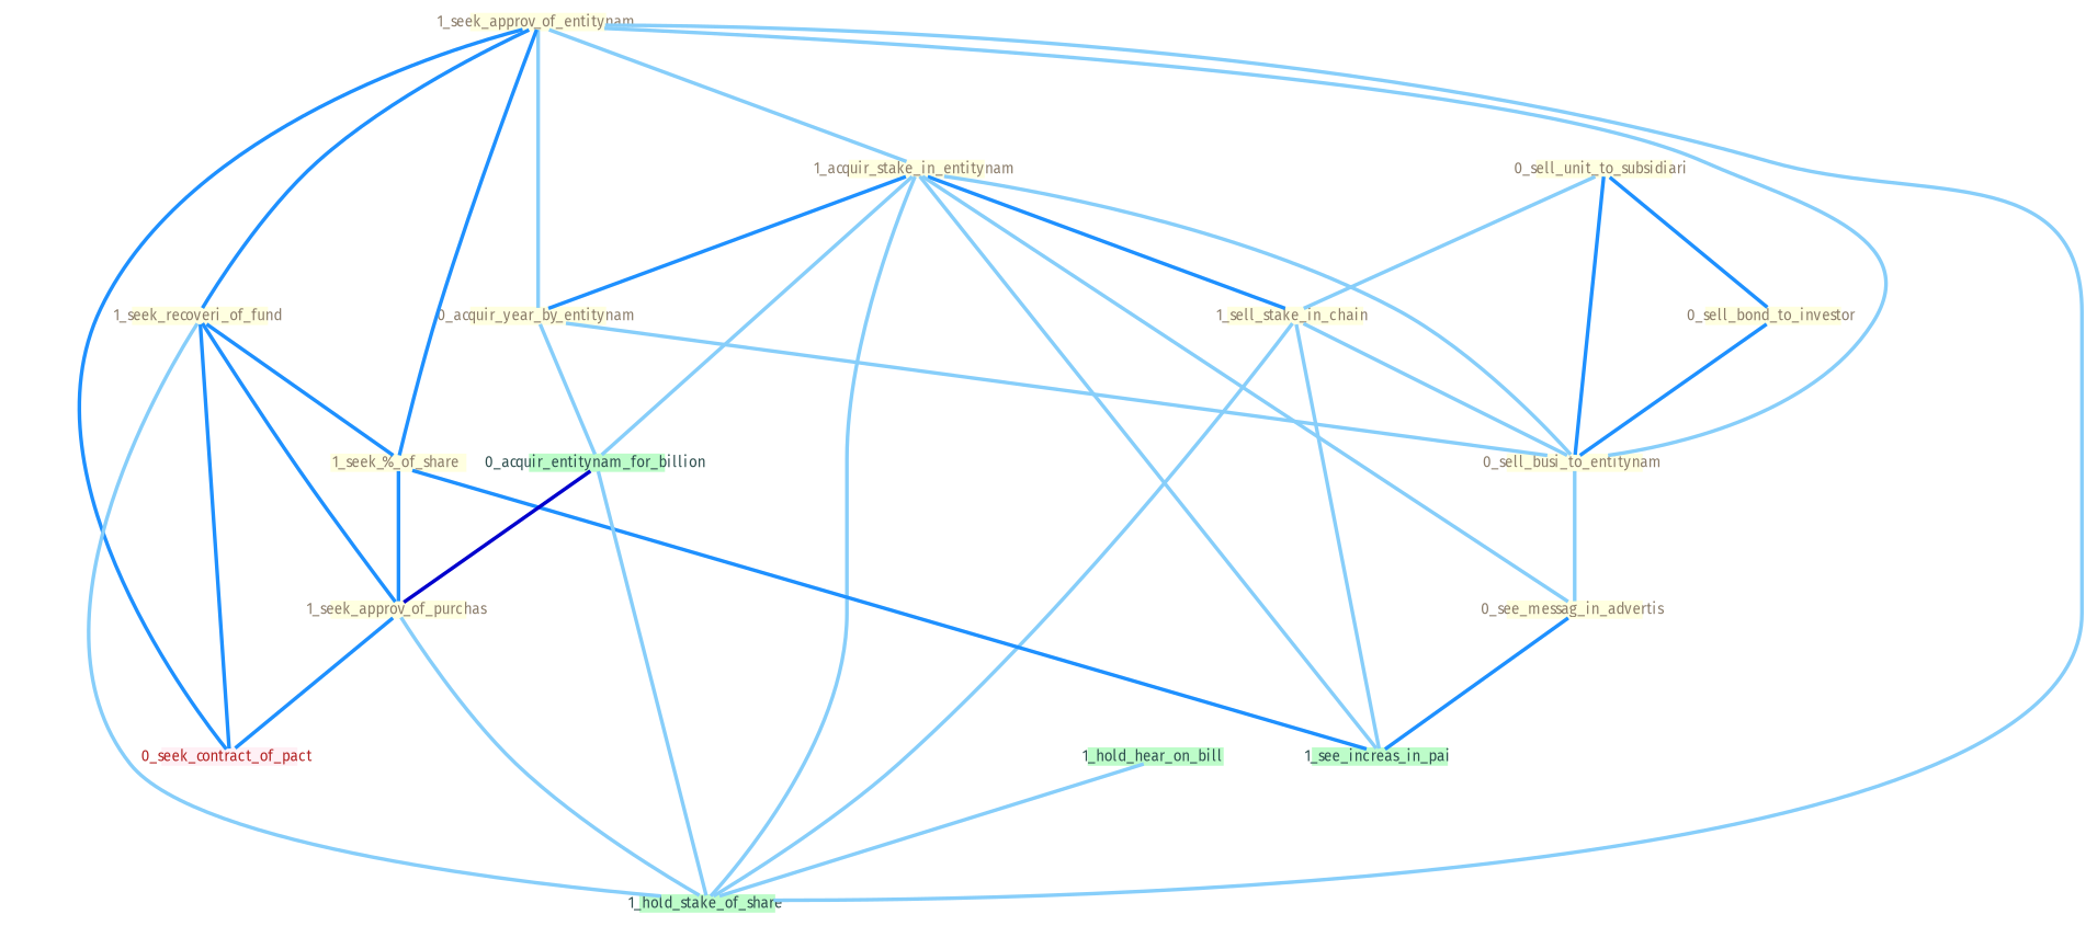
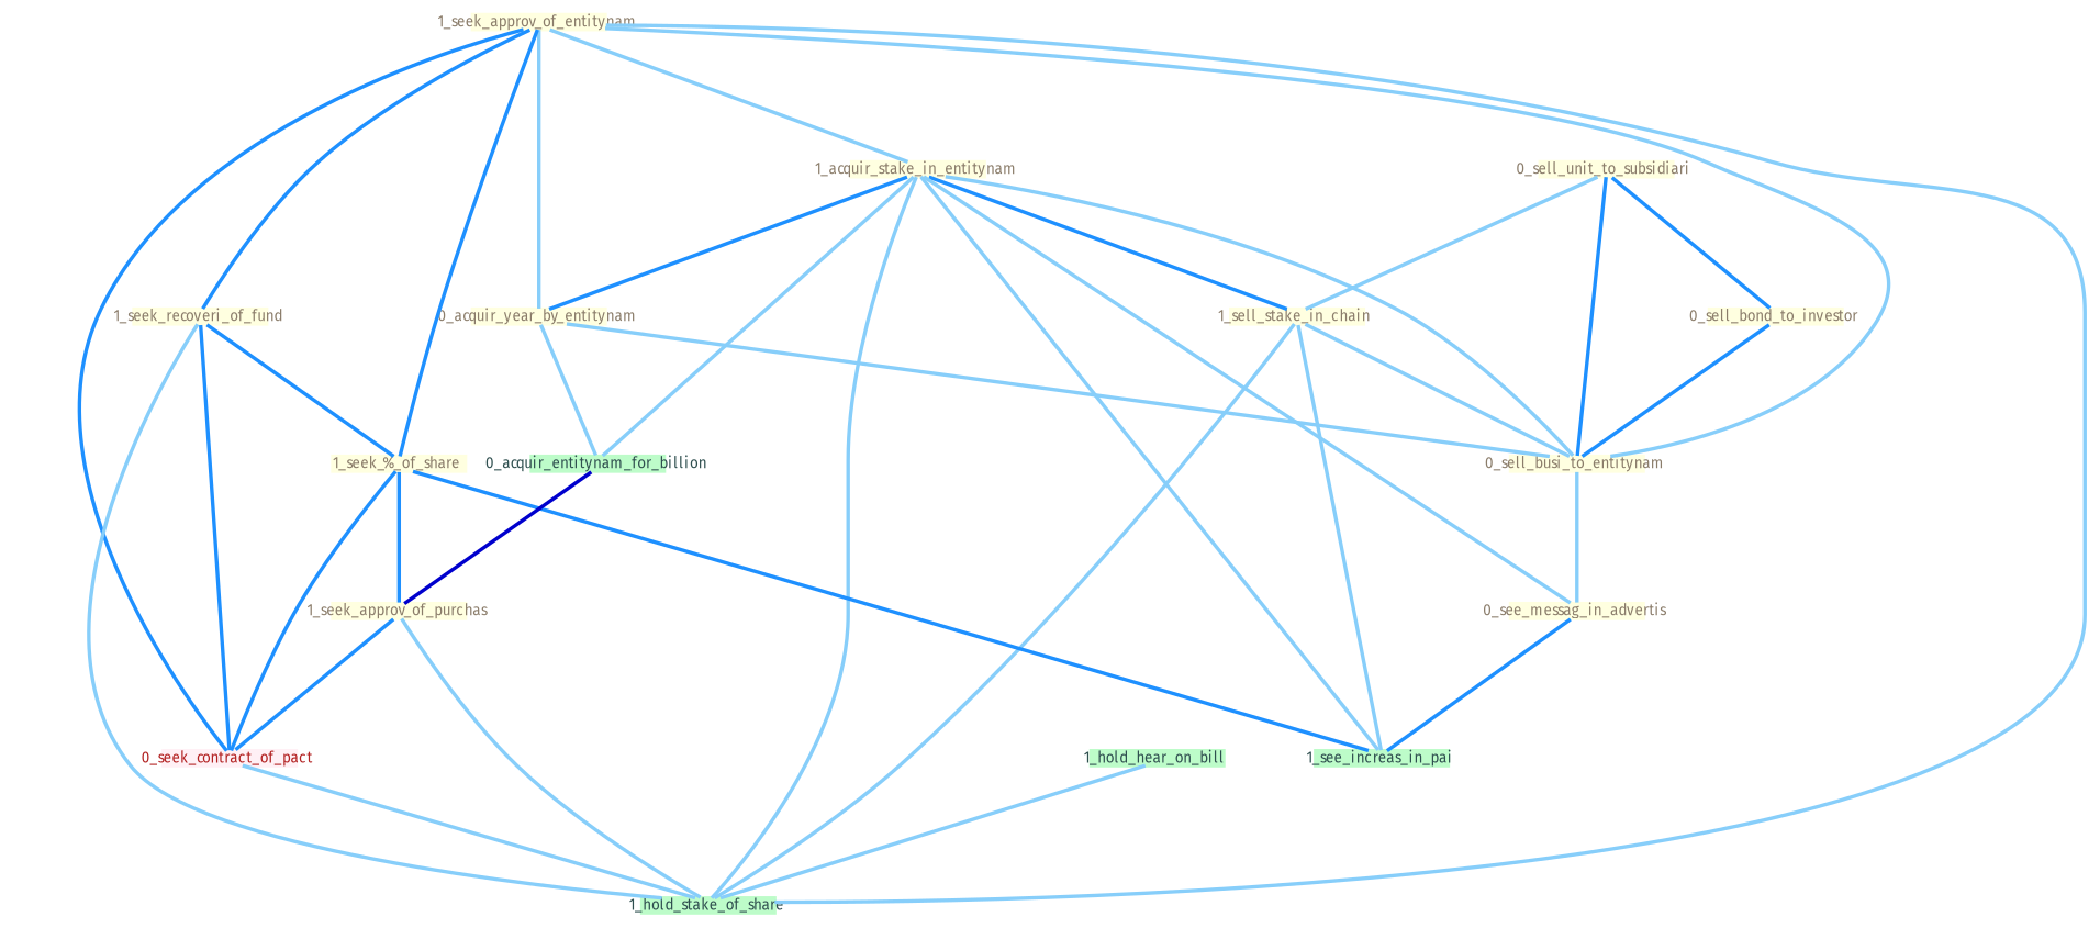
  graph {
    fontname="Fira Sans"
    node [color="#ffffe0" fixedsize=true fontcolor="#8b7d6b" fontname="Fira Sans" fontsize=4 shape=polygon style=filled]
    edge [color="#87cefa" fontname="Fira Sans" w=1]
    "1_seek_approv_of_entitynam " [height=.06 width=.5]
    "0_sell_unit_to_subsidiari " [height=.06 width=.5]
    "1_seek_recoveri_of_fund " [height=.06 width=.5]
    "1_acquir_stake_in_entitynam " [height=.06 width=.5]
    "1_sell_stake_in_chain " [height=.06 width=.5]
    "0_acquir_year_by_entitynam " [height=.06 width=.5]
    "0_see_messag_in_advertis " [height=.06 width=.5]
    "1_seek_%_of_share " [height=.06 width=.5]
    "1_seek_approv_of_purchas " [height=.06 width=.5]
    "0_sell_bond_to_investor " [height=.06 width=.5]
    "0_sell_busi_to_entitynam " [height=.06 width=.5]
    "0_seek_contract_of_pact " [color="#fff0f5" fontcolor="#b22222" height=.06 width=.5]
    "1_hold_stake_of_share " [color="#BDFCC9" fontcolor="#2f4f4f" height=.06 width=.5]
    "0_acquir_entitynam_for_billion " [color="#BDFCC9" fontcolor="#2f4f4f" height=.06 width=.5]
    "1_see_increas_in_pai " [color="#BDFCC9" fontcolor="#2f4f4f" height=.06 width=.5]
    "1_hold_hear_on_bill " [color="#BDFCC9" fontcolor="#2f4f4f" height=.06 width=.5]
    subgraph sub_1 {
      "1_seek_approv_of_entitynam "
      "0_sell_unit_to_subsidiari "
      "1_seek_recoveri_of_fund "
      "1_acquir_stake_in_entitynam "
      "1_sell_stake_in_chain "
      "0_acquir_year_by_entitynam "
      "0_see_messag_in_advertis "
      "1_seek_%_of_share "
      "1_seek_approv_of_purchas "
      "0_sell_bond_to_investor "
      "0_sell_busi_to_entitynam "
    }
    subgraph sub_2 {
      "0_seek_contract_of_pact "
    }
    "1_seek_approv_of_entitynam " -- "1_seek_recoveri_of_fund " [color="#1e90ff" w=2]
    "1_seek_approv_of_entitynam " -- "1_acquir_stake_in_entitynam "
    "1_seek_approv_of_entitynam " -- "0_acquir_year_by_entitynam "
    "1_seek_approv_of_entitynam " -- "1_seek_%_of_share " [color="#1e90ff" w=2]
    "1_seek_approv_of_entitynam " -- "0_sell_busi_to_entitynam "
    "1_seek_approv_of_entitynam " -- "0_seek_contract_of_pact " [color="#1e90ff" w=2]
    "1_seek_approv_of_entitynam " -- "1_hold_stake_of_share "
    "0_sell_unit_to_subsidiari " -- "1_sell_stake_in_chain "
    "0_sell_unit_to_subsidiari " -- "0_sell_bond_to_investor " [color="#1e90ff" w=2]
    "0_sell_unit_to_subsidiari " -- "0_sell_busi_to_entitynam " [color="#1e90ff" w=2]
    "1_seek_recoveri_of_fund " -- "1_seek_%_of_share " [color="#1e90ff" w=2]
-   "1_seek_recoveri_of_fund " -- "1_seek_approv_of_purchas " [color="#1e90ff" w=2]
    "1_seek_recoveri_of_fund " -- "0_seek_contract_of_pact " [color="#1e90ff" w=2]
    "1_seek_recoveri_of_fund " -- "1_hold_stake_of_share "
    "1_acquir_stake_in_entitynam " -- "1_sell_stake_in_chain " [color="#1e90ff" w=2]
    "1_acquir_stake_in_entitynam " -- "0_acquir_year_by_entitynam " [color="#1e90ff" w=2]
    "1_acquir_stake_in_entitynam " -- "0_see_messag_in_advertis "
    "1_acquir_stake_in_entitynam " -- "0_sell_busi_to_entitynam "
    "1_acquir_stake_in_entitynam " -- "1_hold_stake_of_share "
    "1_acquir_stake_in_entitynam " -- "0_acquir_entitynam_for_billion "
    "1_acquir_stake_in_entitynam " -- "1_see_increas_in_pai "
    "1_sell_stake_in_chain " -- "0_sell_busi_to_entitynam "
    "1_sell_stake_in_chain " -- "1_hold_stake_of_share "
    "1_sell_stake_in_chain " -- "1_see_increas_in_pai "
    "0_acquir_year_by_entitynam " -- "0_sell_busi_to_entitynam "
    "0_acquir_year_by_entitynam " -- "0_acquir_entitynam_for_billion "
    "0_see_messag_in_advertis " -- "1_see_increas_in_pai " [color="#1e90ff" w=2]
    "1_seek_%_of_share " -- "1_seek_approv_of_purchas " [color="#1e90ff" w=2]
+   "1_seek_%_of_share " -- "0_seek_contract_of_pact " [color="#1e90ff" w=2]
    "1_seek_%_of_share " -- "1_see_increas_in_pai " [color="#1e90ff" w=2]
    "1_seek_approv_of_purchas " -- "0_seek_contract_of_pact " [color="#1e90ff" w=2]
    "1_seek_approv_of_purchas " -- "1_hold_stake_of_share "
    "0_sell_bond_to_investor " -- "0_sell_busi_to_entitynam " [color="#1e90ff" w=2]
    "0_sell_busi_to_entitynam " -- "0_see_messag_in_advertis "
-   "0_acquir_entitynam_for_billion " -- "1_hold_stake_of_share "
+   "0_seek_contract_of_pact " -- "1_hold_stake_of_share "
    "0_acquir_entitynam_for_billion " -- "1_seek_approv_of_purchas " [color="#0000cd" w=3]
    "1_hold_hear_on_bill " -- "1_hold_stake_of_share "
  }
